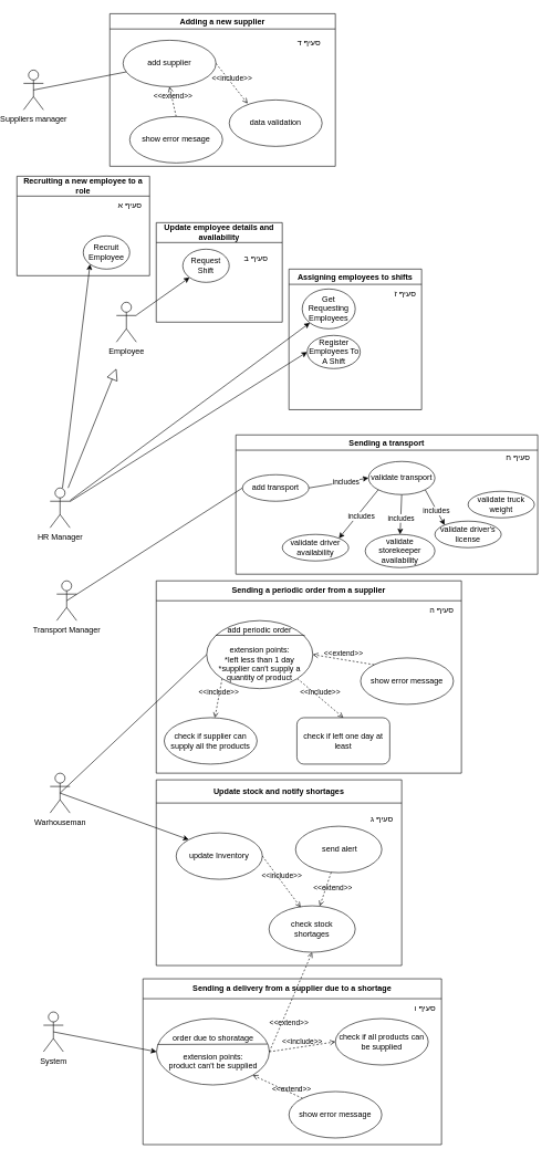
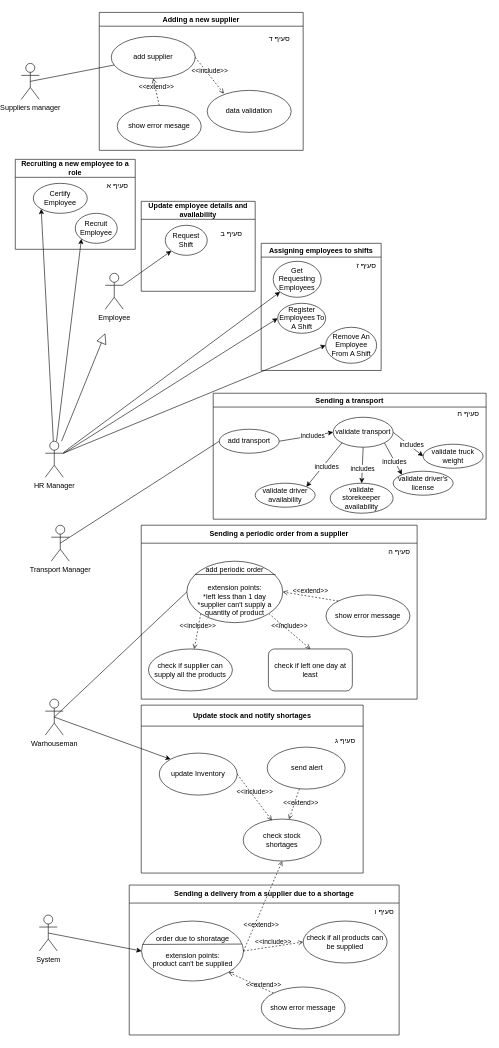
  <mxCell id="0" />
  <mxCell id="1" parent="0" />
  <mxCell id="2" style="rounded=0;orthogonalLoop=1;jettySize=auto;html=1;entryX=0;entryY=1;entryDx=0;entryDy=0;" parent="1" source="3" target="16" edge="1"><mxGeometry relative="1" as="geometry" /></mxCell>
  <mxCell id="3" value="Employee" style="shape=umlActor;verticalLabelPosition=bottom;verticalAlign=top;html=1;outlineConnect=0;" parent="1" vertex="1"><mxGeometry x="170" y="455" width="30" height="60" as="geometry" /></mxCell>
  <mxCell id="4" style="rounded=0;orthogonalLoop=1;jettySize=auto;html=1;" parent="1" source="10" target="44" edge="1"><mxGeometry relative="1" as="geometry" /></mxCell>
  <mxCell id="5" style="rounded=0;orthogonalLoop=1;jettySize=auto;html=1;entryX=0;entryY=0.5;entryDx=0;entryDy=0;" parent="1" source="10" target="45" edge="1"><mxGeometry relative="1" as="geometry" /></mxCell>
+ <mxCell id="6" style="rounded=0;orthogonalLoop=1;jettySize=auto;html=1;exitX=1;exitY=0.333;exitDx=0;exitDy=0;exitPerimeter=0;entryX=0;entryY=0.5;entryDx=0;entryDy=0;" parent="1" source="10" target="46" edge="1"><mxGeometry relative="1" as="geometry" /></mxCell>
  <mxCell id="7" style="rounded=0;orthogonalLoop=1;jettySize=auto;html=1;endArrow=block;endFill=0;endSize=15;" parent="1" source="10" edge="1"><mxGeometry relative="1" as="geometry"><mxPoint x="170" y="555" as="targetPoint" /></mxGeometry></mxCell>
  <mxCell id="8" style="rounded=0;orthogonalLoop=1;jettySize=auto;html=1;entryX=0;entryY=1;entryDx=0;entryDy=0;" parent="1" source="10" target="13" edge="1"><mxGeometry relative="1" as="geometry" /></mxCell>
+ <mxCell id="9" style="rounded=0;orthogonalLoop=1;jettySize=auto;html=1;entryX=0;entryY=1;entryDx=0;entryDy=0;" parent="1" source="10" target="14" edge="1"><mxGeometry relative="1" as="geometry" /></mxCell>
  <mxCell id="10" value="HR Manager" style="shape=umlActor;verticalLabelPosition=bottom;verticalAlign=top;html=1;outlineConnect=0;" parent="1" vertex="1"><mxGeometry x="70" y="735" width="30" height="60" as="geometry" /></mxCell>
  <mxCell id="11" value="Recruiting a new employee to a role" style="swimlane;whiteSpace=wrap;html=1;startSize=30;" parent="1" vertex="1"><mxGeometry x="20" y="265" width="200" height="150" as="geometry" /></mxCell>
  <mxCell id="12" value="סעיף א" style="text;html=1;align=center;verticalAlign=middle;resizable=0;points=[];autosize=1;strokeColor=none;fillColor=none;" parent="11" vertex="1"><mxGeometry x="140" y="30" width="60" height="30" as="geometry" /></mxCell>
  <mxCell id="13" value="Recruit Employee" style="ellipse;whiteSpace=wrap;html=1;" parent="11" vertex="1"><mxGeometry x="100" y="90" width="70" height="50" as="geometry" /></mxCell>
+ <mxCell id="14" value="Certify Employee" style="ellipse;whiteSpace=wrap;html=1;" parent="11" vertex="1"><mxGeometry x="30" y="40" width="90" height="50" as="geometry" /></mxCell>
  <mxCell id="15" value="Update employee details and availability" style="swimlane;whiteSpace=wrap;html=1;startSize=30;" parent="1" vertex="1"><mxGeometry x="230" y="335" width="190" height="150" as="geometry" /></mxCell>
  <mxCell id="16" value="Request Shift" style="ellipse;whiteSpace=wrap;html=1;" parent="15" vertex="1"><mxGeometry x="40" y="40" width="70" height="50" as="geometry" /></mxCell>
  <mxCell id="17" value="סעיף ב" style="text;html=1;align=center;verticalAlign=middle;resizable=0;points=[];autosize=1;strokeColor=none;fillColor=none;" parent="15" vertex="1"><mxGeometry x="120" y="40" width="60" height="30" as="geometry" /></mxCell>
  <mxCell id="18" value="Adding a new supplier" style="swimlane;whiteSpace=wrap;html=1;" parent="1" vertex="1"><mxGeometry x="160" y="20" width="340" height="230" as="geometry" /></mxCell>
  <mxCell id="19" value="add supplier" style="ellipse;whiteSpace=wrap;html=1;" parent="18" vertex="1"><mxGeometry x="20" y="40" width="140" height="70" as="geometry" /></mxCell>
  <mxCell id="20" value="data validation" style="ellipse;whiteSpace=wrap;html=1;" parent="18" vertex="1"><mxGeometry x="180" y="130" width="140" height="70" as="geometry" /></mxCell>
  <mxCell id="21" value="&amp;lt;&amp;lt;include&amp;gt;&amp;gt;" style="html=1;verticalAlign=bottom;labelBackgroundColor=none;endArrow=open;endFill=0;dashed=1;rounded=0;exitX=1;exitY=0.5;exitDx=0;exitDy=0;entryX=0.198;entryY=0.078;entryDx=0;entryDy=0;entryPerimeter=0;" parent="18" source="19" target="20" edge="1"><mxGeometry width="160" relative="1" as="geometry"><mxPoint x="410" y="117.5" as="sourcePoint" /><mxPoint x="501" y="177.5" as="targetPoint" /></mxGeometry></mxCell>
  <mxCell id="22" value="show error mesage" style="ellipse;whiteSpace=wrap;html=1;" parent="18" vertex="1"><mxGeometry x="30" y="155" width="140" height="70" as="geometry" /></mxCell>
  <mxCell id="23" value="&amp;lt;&amp;lt;extend&amp;gt;&amp;gt;" style="html=1;verticalAlign=bottom;labelBackgroundColor=none;endArrow=open;endFill=0;dashed=1;rounded=0;entryX=0.5;entryY=1;entryDx=0;entryDy=0;exitX=0.5;exitY=0;exitDx=0;exitDy=0;" parent="18" source="22" target="19" edge="1"><mxGeometry width="160" relative="1" as="geometry"><mxPoint x="387" y="221.5" as="sourcePoint" /><mxPoint x="526" y="195.5" as="targetPoint" /></mxGeometry></mxCell>
  <mxCell id="24" value="Sending a periodic order from a supplier" style="swimlane;whiteSpace=wrap;html=1;startSize=30;" parent="1" vertex="1"><mxGeometry x="230" y="875" width="460" height="290" as="geometry" /></mxCell>
  <mxCell id="25" value="&amp;lt;&amp;lt;include&amp;gt;&amp;gt;" style="html=1;verticalAlign=bottom;labelBackgroundColor=none;endArrow=open;endFill=0;dashed=1;rounded=0;exitX=1;exitY=1;exitDx=0;exitDy=0;entryX=0.5;entryY=0;entryDx=0;entryDy=0;" parent="24" source="30" target="26" edge="1"><mxGeometry width="160" relative="1" as="geometry"><mxPoint x="308.5" y="159.36" as="sourcePoint" /><mxPoint x="355.313" y="175.544" as="targetPoint" /></mxGeometry></mxCell>
  <mxCell id="26" value="check if left one day at least" style="whiteSpace=wrap;html=1;rounded=1;" parent="24" vertex="1"><mxGeometry x="212" y="206.36" width="140" height="70" as="geometry" /></mxCell>
  <mxCell id="27" value="&amp;lt;&amp;lt;include&amp;gt;&amp;gt;" style="html=1;verticalAlign=bottom;labelBackgroundColor=none;endArrow=open;endFill=0;dashed=1;rounded=0;exitX=0;exitY=1;exitDx=0;exitDy=0;" parent="24" source="30" target="28" edge="1"><mxGeometry width="160" relative="1" as="geometry"><mxPoint x="308.5" y="159.36" as="sourcePoint" /><mxPoint x="258.5" y="206.36" as="targetPoint" /></mxGeometry></mxCell>
  <mxCell id="28" value="check if supplier can supply all the products" style="ellipse;whiteSpace=wrap;html=1;" parent="24" vertex="1"><mxGeometry x="12" y="206.36" width="140" height="70" as="geometry" /></mxCell>
  <mxCell id="29" value="show error message" style="ellipse;whiteSpace=wrap;html=1;" parent="24" vertex="1"><mxGeometry x="308" y="116.25" width="140" height="70" as="geometry" /></mxCell>
  <mxCell id="30" value="add&amp;nbsp;periodic order&lt;br&gt;&lt;br&gt;extension points:&lt;br&gt;*left less than 1 day&lt;br&gt;*supplier can't supply a quantity of product" style="ellipse;whiteSpace=wrap;html=1;" parent="24" vertex="1"><mxGeometry x="76" y="60" width="160" height="102.5" as="geometry" /></mxCell>
  <mxCell id="31" value="" style="endArrow=none;html=1;rounded=0;exitX=0.084;exitY=0.216;exitDx=0;exitDy=0;exitPerimeter=0;entryX=0.924;entryY=0.216;entryDx=0;entryDy=0;entryPerimeter=0;" parent="24" source="30" target="30" edge="1"><mxGeometry width="50" height="50" relative="1" as="geometry"><mxPoint x="224.5" y="81.25" as="sourcePoint" /><mxPoint x="358.5" y="82" as="targetPoint" /></mxGeometry></mxCell>
  <mxCell id="32" value="&amp;lt;&amp;lt;extend&amp;gt;&amp;gt;" style="html=1;verticalAlign=bottom;labelBackgroundColor=none;endArrow=open;endFill=0;dashed=1;rounded=0;exitX=0;exitY=0;exitDx=0;exitDy=0;entryX=1;entryY=0.5;entryDx=0;entryDy=0;" parent="24" source="29" target="30" edge="1"><mxGeometry width="160" relative="1" as="geometry"><mxPoint x="448.5" y="150" as="sourcePoint" /><mxPoint x="372.5" y="110" as="targetPoint" /></mxGeometry></mxCell>
  <mxCell id="33" value="סעיף ה" style="text;html=1;align=center;verticalAlign=middle;resizable=0;points=[];autosize=1;strokeColor=none;fillColor=none;" vertex="1" parent="24"><mxGeometry x="400" y="30" width="60" height="30" as="geometry" /></mxCell>
  <mxCell id="34" value="Sending a delivery from a supplier due to a shortage" style="swimlane;whiteSpace=wrap;html=1;startSize=30;" parent="1" vertex="1"><mxGeometry x="210" y="1475" width="450" height="250" as="geometry" /></mxCell>
  <mxCell id="35" value="order due to shoratage&lt;br&gt;&lt;br&gt;extension points:&lt;br&gt;product can't be supplied" style="ellipse;whiteSpace=wrap;html=1;" parent="34" vertex="1"><mxGeometry x="20.5" y="60" width="170" height="100" as="geometry" /></mxCell>
  <mxCell id="36" value="" style="endArrow=none;html=1;rounded=0;entryX=0.983;entryY=0.384;entryDx=0;entryDy=0;entryPerimeter=0;exitX=0.009;exitY=0.39;exitDx=0;exitDy=0;exitPerimeter=0;" parent="34" source="35" target="35" edge="1"><mxGeometry width="50" height="50" relative="1" as="geometry"><mxPoint x="-3.5" y="108" as="sourcePoint" /><mxPoint x="137.5" y="110" as="targetPoint" /></mxGeometry></mxCell>
  <mxCell id="37" value="show error message" style="ellipse;whiteSpace=wrap;html=1;" parent="34" vertex="1"><mxGeometry x="220" y="170" width="140" height="70" as="geometry" /></mxCell>
  <mxCell id="38" value="&amp;lt;&amp;lt;extend&amp;gt;&amp;gt;" style="html=1;verticalAlign=bottom;labelBackgroundColor=none;endArrow=open;endFill=0;dashed=1;rounded=0;exitX=0;exitY=0;exitDx=0;exitDy=0;entryX=1;entryY=1;entryDx=0;entryDy=0;" parent="34" source="37" target="35" edge="1"><mxGeometry x="-0.578" y="2" width="160" relative="1" as="geometry"><mxPoint x="446.5" y="180" as="sourcePoint" /><mxPoint x="156.5" y="120" as="targetPoint" /><mxPoint as="offset" /></mxGeometry></mxCell>
  <mxCell id="39" value="check if all products can be supplied" style="ellipse;whiteSpace=wrap;html=1;" parent="34" vertex="1"><mxGeometry x="290" y="60" width="140" height="70" as="geometry" /></mxCell>
  <mxCell id="40" value="&amp;lt;&amp;lt;include&amp;gt;&amp;gt;" style="html=1;verticalAlign=bottom;labelBackgroundColor=none;endArrow=open;endFill=0;dashed=1;rounded=0;exitX=1;exitY=0.5;exitDx=0;exitDy=0;entryX=0;entryY=0.5;entryDx=0;entryDy=0;" parent="34" source="35" target="39" edge="1"><mxGeometry width="160" relative="1" as="geometry"><mxPoint x="276.5" y="170" as="sourcePoint" /><mxPoint x="366.5" y="100" as="targetPoint" /></mxGeometry></mxCell>
  <mxCell id="41" value="סעיף ו" style="text;html=1;align=center;verticalAlign=middle;resizable=0;points=[];autosize=1;strokeColor=none;fillColor=none;" vertex="1" parent="34"><mxGeometry x="400" y="30" width="50" height="30" as="geometry" /></mxCell>
  <mxCell id="42" value="Assigning employees to shifts" style="swimlane;whiteSpace=wrap;html=1;" parent="1" vertex="1"><mxGeometry x="430" y="405" width="200" height="212" as="geometry" /></mxCell>
  <mxCell id="43" value="סעיף ז" style="text;html=1;align=center;verticalAlign=middle;resizable=0;points=[];autosize=1;strokeColor=none;fillColor=none;" parent="42" vertex="1"><mxGeometry x="150" y="22" width="50" height="30" as="geometry" /></mxCell>
  <mxCell id="44" value="Get Requesting Employees" style="ellipse;whiteSpace=wrap;html=1;" parent="42" vertex="1"><mxGeometry x="20" y="30" width="80" height="60" as="geometry" /></mxCell>
  <mxCell id="45" value="Register Employees To A Shift" style="ellipse;whiteSpace=wrap;html=1;" parent="42" vertex="1"><mxGeometry x="27.5" y="100" width="80" height="50" as="geometry" /></mxCell>
+ <mxCell id="46" value="Remove An Employee From A Shift" style="ellipse;whiteSpace=wrap;html=1;" parent="42" vertex="1"><mxGeometry x="107.5" y="140" width="85" height="60" as="geometry" /></mxCell>
  <mxCell id="47" style="rounded=0;orthogonalLoop=1;jettySize=auto;html=1;entryX=0;entryY=0.5;entryDx=0;entryDy=0;endArrow=none;endFill=0;exitX=0.5;exitY=0.5;exitDx=0;exitDy=0;exitPerimeter=0;" parent="1" source="48" target="69" edge="1"><mxGeometry relative="1" as="geometry"><mxPoint x="120" y="525" as="sourcePoint" /></mxGeometry></mxCell>
  <mxCell id="48" value="Transport Manager" style="shape=umlActor;verticalLabelPosition=bottom;verticalAlign=top;html=1;outlineConnect=0;" parent="1" vertex="1"><mxGeometry x="80" y="875" width="30" height="60" as="geometry" /></mxCell>
  <mxCell id="49" style="rounded=0;orthogonalLoop=1;jettySize=auto;html=1;exitX=0.5;exitY=0.5;exitDx=0;exitDy=0;exitPerimeter=0;entryX=0;entryY=0;entryDx=0;entryDy=0;" parent="1" source="50" target="57" edge="1"><mxGeometry relative="1" as="geometry" /></mxCell>
  <mxCell id="50" value="Warhouseman" style="shape=umlActor;verticalLabelPosition=bottom;verticalAlign=top;html=1;" parent="1" vertex="1"><mxGeometry x="70" y="1165" width="30" height="60" as="geometry" /></mxCell>
  <mxCell id="51" value="" style="endArrow=none;html=1;rounded=0;exitX=0.5;exitY=0.5;exitDx=0;exitDy=0;exitPerimeter=0;entryX=0;entryY=0.5;entryDx=0;entryDy=0;" parent="1" source="50" target="30" edge="1"><mxGeometry width="50" height="50" relative="1" as="geometry"><mxPoint x="172.5" y="1560" as="sourcePoint" /><mxPoint x="301.5" y="1635" as="targetPoint" /></mxGeometry></mxCell>
  <mxCell id="52" value="&amp;lt;&amp;lt;extend&amp;gt;&amp;gt;" style="html=1;verticalAlign=bottom;labelBackgroundColor=none;endArrow=open;endFill=0;dashed=1;rounded=0;entryX=0.5;entryY=1;entryDx=0;entryDy=0;exitX=1;exitY=0.5;exitDx=0;exitDy=0;" parent="1" source="35" target="58" edge="1"><mxGeometry x="-0.455" y="-13" width="160" relative="1" as="geometry"><mxPoint x="666.5" y="1436" as="sourcePoint" /><mxPoint x="805.5" y="1410" as="targetPoint" /><mxPoint as="offset" /></mxGeometry></mxCell>
  <mxCell id="53" value="Suppliers manager" style="shape=umlActor;verticalLabelPosition=bottom;verticalAlign=top;html=1;" parent="1" vertex="1"><mxGeometry x="30" y="105" width="30" height="60" as="geometry" /></mxCell>
  <mxCell id="54" value="" style="endArrow=none;html=1;rounded=0;exitX=0.5;exitY=0.5;exitDx=0;exitDy=0;exitPerimeter=0;" parent="1" source="53" target="19" edge="1"><mxGeometry width="50" height="50" relative="1" as="geometry"><mxPoint x="1270" y="472.5" as="sourcePoint" /><mxPoint x="1250" y="412.5" as="targetPoint" /></mxGeometry></mxCell>
  <mxCell id="55" value="Update stock and notify shortages" style="swimlane;whiteSpace=wrap;html=1;startSize=35;" parent="1" vertex="1"><mxGeometry x="230" y="1175" width="370" height="280" as="geometry" /></mxCell>
  <mxCell id="56" value="&amp;nbsp;send alert" style="ellipse;whiteSpace=wrap;html=1;" parent="55" vertex="1"><mxGeometry x="210" y="70" width="130" height="70" as="geometry" /></mxCell>
  <mxCell id="57" value="update Inventory" style="ellipse;whiteSpace=wrap;html=1;" parent="55" vertex="1"><mxGeometry x="30" y="80" width="130" height="70" as="geometry" /></mxCell>
  <mxCell id="58" value="check stock&lt;br&gt;&amp;nbsp;shortages&amp;nbsp;" style="ellipse;whiteSpace=wrap;html=1;" parent="55" vertex="1"><mxGeometry x="170" y="190" width="130" height="70" as="geometry" /></mxCell>
  <mxCell id="59" value="&amp;lt;&amp;lt;include&amp;gt;&amp;gt;" style="html=1;verticalAlign=bottom;labelBackgroundColor=none;endArrow=open;endFill=0;dashed=1;rounded=0;exitX=1;exitY=0.5;exitDx=0;exitDy=0;entryX=0.367;entryY=0.033;entryDx=0;entryDy=0;entryPerimeter=0;" parent="55" source="57" target="58" edge="1"><mxGeometry width="160" relative="1" as="geometry"><mxPoint x="176.5" y="120" as="sourcePoint" /><mxPoint x="246.5" y="160" as="targetPoint" /></mxGeometry></mxCell>
  <mxCell id="60" value="&amp;lt;&amp;lt;extend&amp;gt;&amp;gt;" style="html=1;verticalAlign=bottom;labelBackgroundColor=none;endArrow=open;endFill=0;dashed=1;rounded=0;" parent="55" source="56" target="58" edge="1"><mxGeometry x="0.1" y="13" width="160" relative="1" as="geometry"><mxPoint x="386.5" y="170" as="sourcePoint" /><mxPoint x="467.5" y="130" as="targetPoint" /><mxPoint as="offset" /></mxGeometry></mxCell>
  <mxCell id="61" value="Sending a transport" style="swimlane;whiteSpace=wrap;html=1;" parent="1" vertex="1"><mxGeometry x="350" y="655" width="455" height="210" as="geometry" /></mxCell>
  <mxCell id="62" style="rounded=0;orthogonalLoop=1;jettySize=auto;html=1;exitX=0.5;exitY=1;exitDx=0;exitDy=0;entryX=0.5;entryY=0;entryDx=0;entryDy=0;" parent="61" source="68" target="75" edge="1"><mxGeometry relative="1" as="geometry" /></mxCell>
  <mxCell id="63" value="includes" style="edgeLabel;html=1;align=center;verticalAlign=middle;resizable=0;points=[];" parent="62" vertex="1" connectable="0"><mxGeometry x="0.206" relative="1" as="geometry"><mxPoint as="offset" /></mxGeometry></mxCell>
  <mxCell id="64" style="rounded=0;orthogonalLoop=1;jettySize=auto;html=1;exitX=1;exitY=1;exitDx=0;exitDy=0;entryX=0;entryY=0;entryDx=0;entryDy=0;" parent="61" source="68" target="76" edge="1"><mxGeometry relative="1" as="geometry" /></mxCell>
  <mxCell id="65" value="includes" style="edgeLabel;html=1;align=center;verticalAlign=middle;resizable=0;points=[];" parent="64" vertex="1" connectable="0"><mxGeometry x="0.199" y="-1" relative="1" as="geometry"><mxPoint as="offset" /></mxGeometry></mxCell>
+ <mxCell id="66" style="rounded=0;orthogonalLoop=1;jettySize=auto;html=1;exitX=1;exitY=0.5;exitDx=0;exitDy=0;entryX=0;entryY=0.5;entryDx=0;entryDy=0;" parent="61" source="68" target="77" edge="1"><mxGeometry relative="1" as="geometry" /></mxCell>
+ <mxCell id="67" value="includes" style="edgeLabel;html=1;align=center;verticalAlign=middle;resizable=0;points=[];" parent="66" vertex="1" connectable="0"><mxGeometry x="0.276" y="2" relative="1" as="geometry"><mxPoint x="-3" y="-4" as="offset" /></mxGeometry></mxCell>
  <mxCell id="68" value="validate transport" style="ellipse;whiteSpace=wrap;html=1;align=center;" parent="61" vertex="1"><mxGeometry x="200" y="40" width="100" height="50" as="geometry" /></mxCell>
  <mxCell id="69" value="add transport" style="ellipse;whiteSpace=wrap;html=1;align=center;" parent="61" vertex="1"><mxGeometry x="10" y="60" width="100" height="40" as="geometry" /></mxCell>
  <mxCell id="70" value="" style="endArrow=classic;html=1;rounded=0;entryX=0;entryY=0.5;entryDx=0;entryDy=0;exitX=1;exitY=0.5;exitDx=0;exitDy=0;" parent="61" source="69" target="68" edge="1"><mxGeometry width="50" height="50" relative="1" as="geometry"><mxPoint x="40" y="110" as="sourcePoint" /><mxPoint x="90" y="60" as="targetPoint" /></mxGeometry></mxCell>
  <mxCell id="71" value="includes" style="edgeLabel;html=1;align=center;verticalAlign=middle;resizable=0;points=[];" parent="70" vertex="1" connectable="0"><mxGeometry x="0.233" relative="1" as="geometry"><mxPoint as="offset" /></mxGeometry></mxCell>
  <mxCell id="72" value="validate driver availability" style="ellipse;whiteSpace=wrap;html=1;align=center;" parent="61" vertex="1"><mxGeometry x="70" y="150" width="100" height="40" as="geometry" /></mxCell>
  <mxCell id="73" value="" style="endArrow=classic;html=1;rounded=0;entryX=1;entryY=0;entryDx=0;entryDy=0;exitX=0;exitY=1;exitDx=0;exitDy=0;" parent="61" source="68" target="72" edge="1"><mxGeometry width="50" height="50" relative="1" as="geometry"><mxPoint x="40" y="110" as="sourcePoint" /><mxPoint x="90" y="60" as="targetPoint" /></mxGeometry></mxCell>
  <mxCell id="74" value="includes" style="edgeLabel;html=1;align=center;verticalAlign=middle;resizable=0;points=[];" parent="73" vertex="1" connectable="0"><mxGeometry x="0.327" y="2" relative="1" as="geometry"><mxPoint x="11" y="-10" as="offset" /></mxGeometry></mxCell>
  <mxCell id="75" value="validate storekeeper &lt;br&gt;availability" style="ellipse;whiteSpace=wrap;html=1;align=center;" parent="61" vertex="1"><mxGeometry x="195" y="150" width="105" height="50" as="geometry" /></mxCell>
  <mxCell id="76" value="validate driver's license" style="ellipse;whiteSpace=wrap;html=1;align=center;" parent="61" vertex="1"><mxGeometry x="300" y="130" width="100" height="40" as="geometry" /></mxCell>
  <mxCell id="77" value="validate truck weight" style="ellipse;whiteSpace=wrap;html=1;align=center;" parent="61" vertex="1"><mxGeometry x="350" y="85" width="100" height="40" as="geometry" /></mxCell>
  <mxCell id="78" value="סעיף ח" style="text;html=1;align=center;verticalAlign=middle;resizable=0;points=[];autosize=1;strokeColor=none;fillColor=none;" vertex="1" parent="61"><mxGeometry x="395" y="20" width="60" height="30" as="geometry" /></mxCell>
  <mxCell id="79" style="rounded=0;orthogonalLoop=1;jettySize=auto;html=1;exitX=0.5;exitY=0.5;exitDx=0;exitDy=0;exitPerimeter=0;entryX=0;entryY=0.5;entryDx=0;entryDy=0;" parent="1" source="80" target="35" edge="1"><mxGeometry relative="1" as="geometry" /></mxCell>
  <mxCell id="80" value="System&lt;br&gt;" style="shape=umlActor;verticalLabelPosition=bottom;verticalAlign=top;html=1;outlineConnect=0;" parent="1" vertex="1"><mxGeometry x="60" y="1525" width="30" height="60" as="geometry" /></mxCell>
  <mxCell id="81" value="סעיף ד" style="text;html=1;align=center;verticalAlign=middle;resizable=0;points=[];autosize=1;strokeColor=none;fillColor=none;" vertex="1" parent="1"><mxGeometry x="430" y="50" width="60" height="30" as="geometry" /></mxCell>
  <mxCell id="82" value="סעיף ג" style="text;html=1;align=center;verticalAlign=middle;resizable=0;points=[];autosize=1;strokeColor=none;fillColor=none;" vertex="1" parent="1"><mxGeometry x="545" y="1220" width="50" height="30" as="geometry" /></mxCell>
